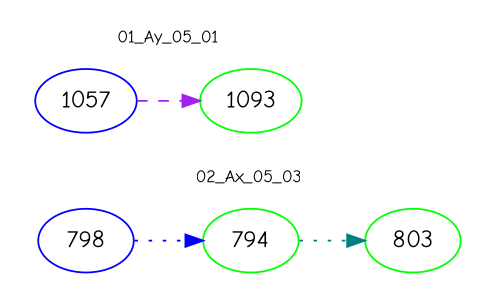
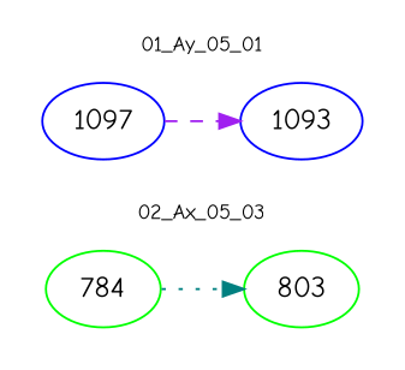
  digraph {
    fontname="Comic Neue"
    rankdir=LR
    node [color=green fontname="Comic Neue"]
    edge [fontname="Comic Neue" style=dotted]
-   n1 [color=blue label=798]
-   n2 [label=794]
+   n2 [label=784]
    n3 [label=803]
-   n4 [color=blue label=1057]
-   n5 [label=1093]
+   n4 [color=blue label=1097]
+   n5 [color=blue label=1093]
    subgraph cluster_1 {
      color=white
      fontsize=10
      label="02_Ax_05_03"
-     n1
      n2
      n3
    }
    subgraph cluster_2 {
      color=white
      fontsize=10
      label="01_Ay_05_01"
      n4
      n5
    }
-   n1 -> n2 [color=blue]
    n2 -> n3 [color=teal]
    n4 -> n5 [color=purple style=dashed]
  }
